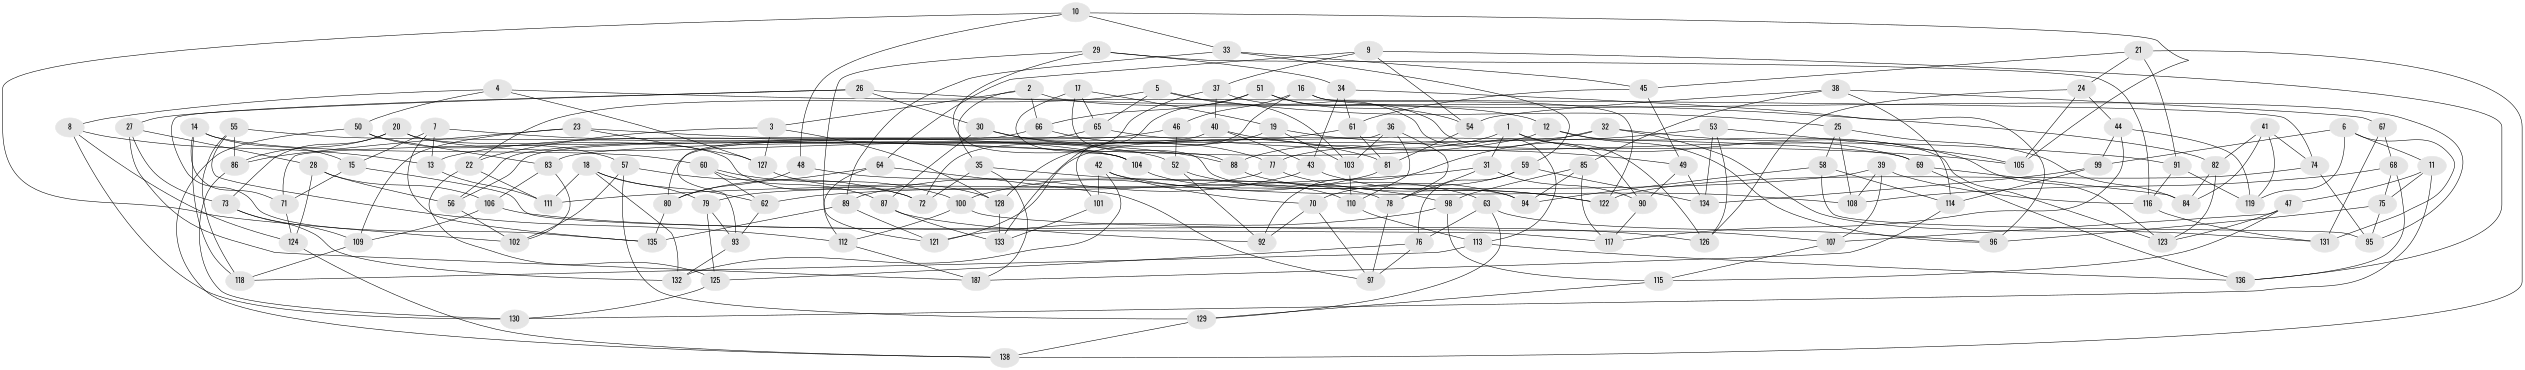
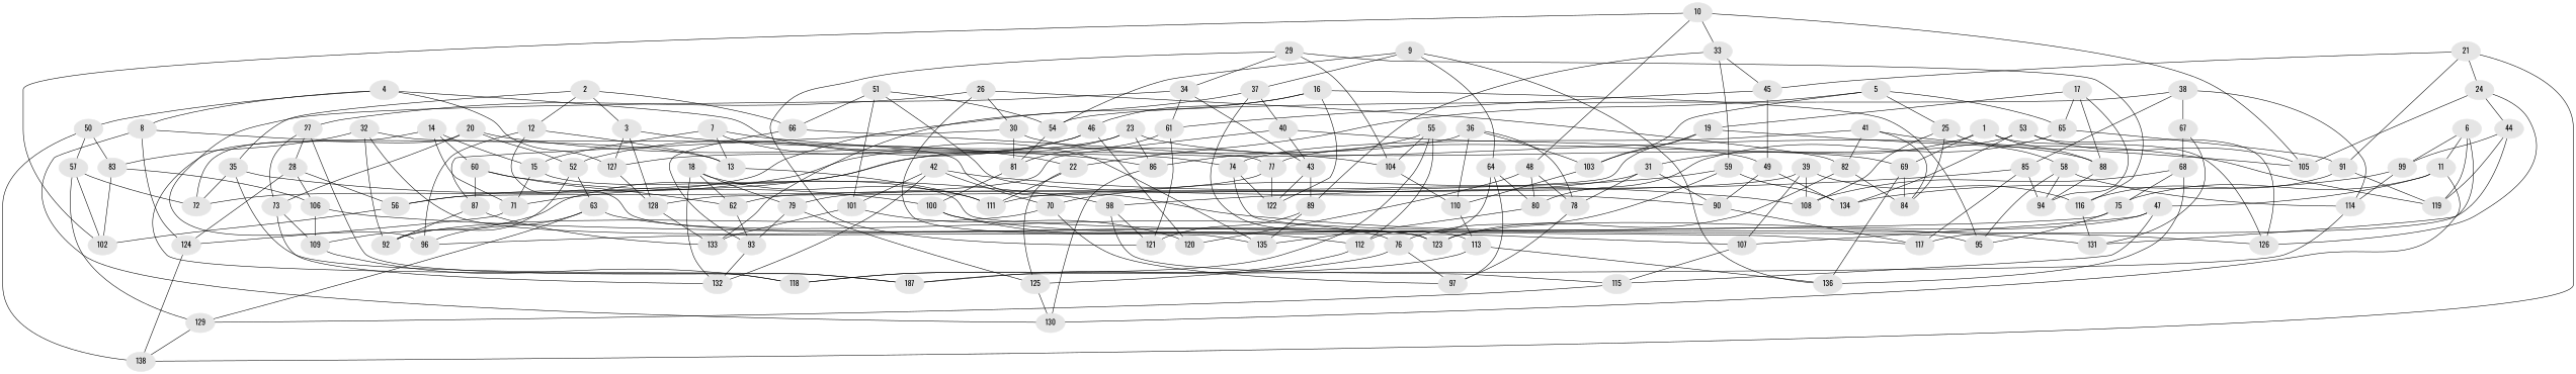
  graph {
    fontname=Oswald
    node [color=gray90 fontname=Oswald style=filled]
    edge [fontname=Oswald]
    1
    31
    69
    88
    126
    111
    78
    90
    136
    84
    94
    2
    3
    12
    35
    66
    22
    127
    128
    13
    96
    123
    72
    n24 [label=187]
    98
    77
    93
    125
    133
    4
    8
    50
    74
    124
    130
    138
    83
    57
    95
    122
    5
    25
    65
    103
    58
    108
    91
    80
    110
    6
    11
    99
    119
    131
    47
    75
    114
    134
    7
    15
    104
    135
    71
    117
    9
    37
    54
    64
    40
    113
    81
    112
    97
    10
    33
    48
    102
    105
    45
    59
    89
+   120
    107
    115
    14
    60
    118
    62
    87
    100
    16
    46
    52
    56
    17
    19
    18
    79
    132
    20
    73
    86
    92
    63
    109
    21
    24
    44
    61
    49
    116
    23
    26
    27
    30
    82
    28
    106
    29
    34
    121
    43
    32
    70
    76
    36
    38
    67
    85
    68
    39
    41
    42
    101
    129
    51
    53
    55
    1 -- 31
    1 -- 69
    1 -- 88
    1 -- 126
    31 -- 111
    31 -- 78
    31 -- 90
    69 -- 136
    69 -- 84
    88 -- 94
    78 -- 97
    90 -- 117
    2 -- 3
    2 -- 12
    2 -- 35
    2 -- 66
    3 -- 22
    3 -- 127
    3 -- 128
    12 -- 13
    12 -- 96
    12 -- 123
    35 -- 72
    35 -- n24
    35 -- 98
    66 -- 77
    66 -- 93
    22 -- 111
    22 -- 125
    127 -- 128
    128 -- 133
    13 -- 111
    98 -- 115
    98 -- 121
    77 -- 122
    77 -- 79
    93 -- 132
    125 -- 130
    4 -- 127
    4 -- 8
    4 -- 50
    4 -- 74
    8 -- 13
    8 -- 124
    8 -- 130
    50 -- 138
    50 -- 83
    50 -- 57
    74 -- 95
    74 -- 122
    124 -- 138
    83 -- 102
    83 -- 106
    57 -- 72
    57 -- 102
    57 -- 129
    5 -- 22
    5 -- 25
    5 -- 65
    5 -- 103
    25 -- 84
    25 -- 58
    25 -- 108
    65 -- 91
    65 -- 80
    103 -- 110
    58 -- 94
    58 -- 95
    58 -- 114
    91 -- 119
    91 -- 116
    80 -- 135
    110 -- 113
    6 -- 11
    6 -- 99
    6 -- 119
    6 -- 131
    11 -- 130
    11 -- 47
    11 -- 75
    99 -- 114
    99 -- 134
    47 -- 123
    47 -- 107
    47 -- 115
    75 -- 96
    75 -- 95
    114 -- n24
    7 -- 13
    7 -- 15
    7 -- 104
    7 -- 135
    15 -- 71
    15 -- 117
    104 -- 110
    71 -- 124
    9 -- 136
    9 -- 37
    9 -- 54
    9 -- 64
    37 -- 133
    37 -- 40
    37 -- 113
    54 -- 81
    64 -- 80
    64 -- 112
    64 -- 97
    40 -- 56
    40 -- 49
    40 -- 43
    113 -- 136
    113 -- 118
    81 -- 100
    112 -- n24
    10 -- 33
    10 -- 48
    10 -- 102
    10 -- 105
    33 -- 45
    33 -- 59
    33 -- 89
    48 -- 78
    48 -- 80
+   48 -- 120
    45 -- 61
    45 -- 49
    59 -- 134
    59 -- 70
    59 -- 76
    89 -- 135
    89 -- 121
    107 -- 115
    115 -- 129
    14 -- 15
    14 -- 71
    14 -- 60
    14 -- 118
    60 -- 62
    60 -- 87
    60 -- 100
    62 -- 93
    87 -- 133
    87 -- 92
    100 -- 112
    100 -- 107
    16 -- 72
    16 -- 95
    16 -- 122
    16 -- 46
+   46 -- 120
    46 -- 52
    46 -- 56
    52 -- 92
    52 -- 63
    56 -- 102
    17 -- 88
    17 -- 94
    17 -- 65
    17 -- 19
    19 -- 128
    19 -- 103
    19 -- 105
    18 -- 111
    18 -- 62
    18 -- 79
    18 -- 132
    79 -- 93
    79 -- 125
    20 -- 72
    20 -- 52
    20 -- 73
    20 -- 86
    73 -- 132
    73 -- 109
    86 -- 130
    63 -- 96
    63 -- 76
    63 -- 129
    109 -- 118
    21 -- 138
    21 -- 91
    21 -- 45
    21 -- 24
    24 -- 126
    24 -- 105
    24 -- 44
    44 -- 99
    44 -- 119
    44 -- 117
    61 -- 81
    61 -- 121
    49 -- 90
    49 -- 134
    116 -- 131
    23 -- 69
    23 -- 127
    23 -- 86
    23 -- 109
    26 -- 135
    26 -- 27
    26 -- 30
    26 -- 82
    27 -- n24
    27 -- 73
    27 -- 28
    30 -- 88
    30 -- 81
    30 -- 87
    82 -- 84
    82 -- 123
    28 -- 124
    28 -- 56
    28 -- 106
    106 -- 126
    106 -- 109
    29 -- 104
    29 -- 116
    29 -- 34
    29 -- 121
    34 -- 96
    34 -- 61
    34 -- 43
    43 -- 122
    43 -- 89
    32 -- 123
    32 -- 83
    32 -- 131
    32 -- 92
    70 -- 97
    70 -- 92
    76 -- 125
    76 -- 97
    36 -- 78
    36 -- 103
    36 -- 110
    36 -- 71
    38 -- 114
    38 -- 54
    38 -- 67
    38 -- 85
    67 -- 131
    67 -- 68
    85 -- 94
    85 -- 98
    85 -- 117
    68 -- 136
    68 -- 108
    68 -- 75
    39 -- 108
    39 -- 107
    39 -- 62
    39 -- 116
    41 -- 84
    41 -- 74
    41 -- 119
    41 -- 82
    42 -- 108
    42 -- 132
    42 -- 70
    42 -- 101
    101 -- 133
+   101 -- 120
    129 -- 138
    51 -- 90
    51 -- 66
    51 -- 54
    51 -- 101
    53 -- 126
    53 -- 77
    53 -- 134
    53 -- 105
    55 -- 104
    55 -- 112
    55 -- 118
    55 -- 86
  }
